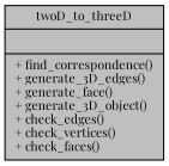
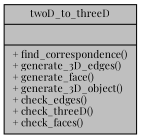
  digraph {
    fontname="Playfair Display"
-   n1 [color=black fillcolor=grey75 fontcolor=black fontname="Playfair Display" fontsize=10 height=0.2 label="{twoD_to_threeD\n||+ find_correspondence()\l+ generate_3D_edges()\l+ generate_face()\l+ generate_3D_object()\l+ check_edges()\l+ check_vertices()\l+ check_faces()\l}" shape=record style=filled width=0.4]
+   n1 [color=black fillcolor=grey75 fontcolor=black fontname="Playfair Display" fontsize=10 height=0.2 label="{twoD_to_threeD\n||+ find_correspondence()\l+ generate_3D_edges()\l+ generate_face()\l+ generate_3D_object()\l+ check_edges()\l+ check_threeD()\l+ check_faces()\l}" shape=record style=filled width=0.4]
  }
